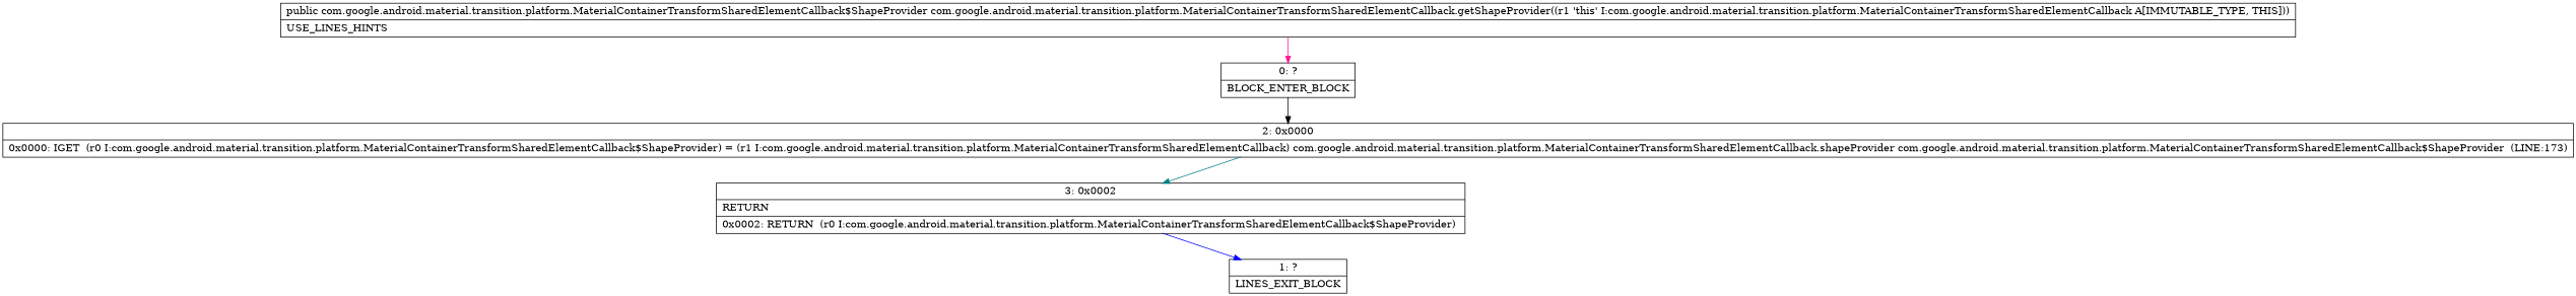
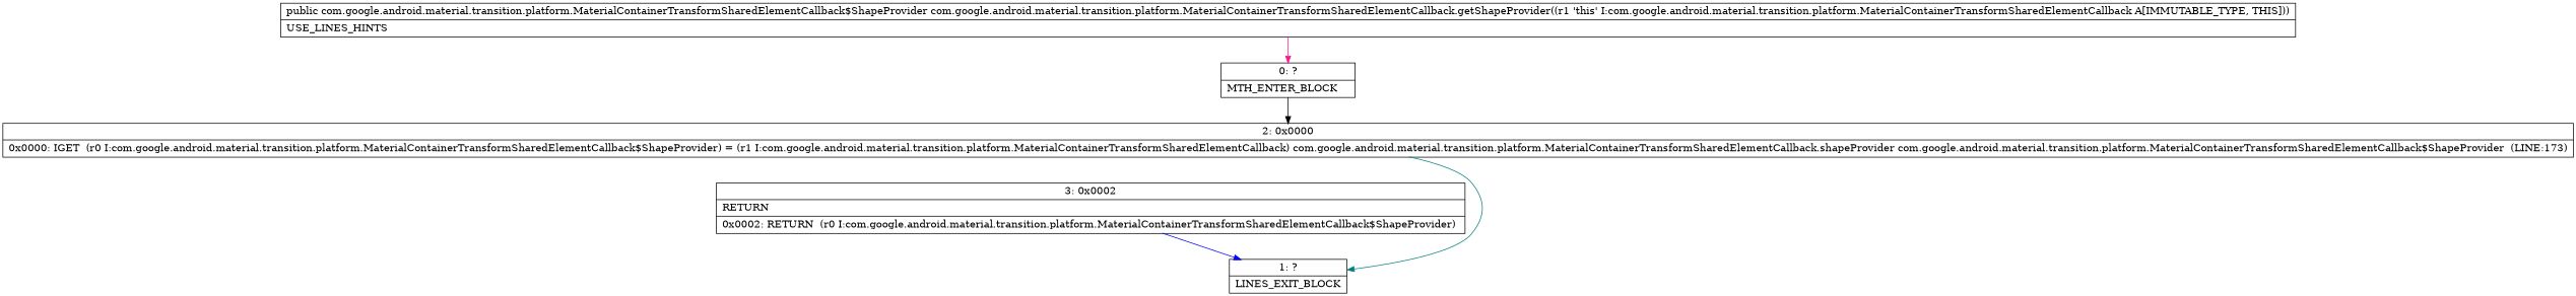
  digraph {
    node [shape=record]
-   n1 [label="{0\:\ ?|BLOCK_ENTER_BLOCK\l}"]
+   n1 [label="{0\:\ ?|MTH_ENTER_BLOCK\l}"]
    n2 [label="{2\:\ 0x0000|0x0000: IGET  (r0 I:com.google.android.material.transition.platform.MaterialContainerTransformSharedElementCallback$ShapeProvider) = (r1 I:com.google.android.material.transition.platform.MaterialContainerTransformSharedElementCallback) com.google.android.material.transition.platform.MaterialContainerTransformSharedElementCallback.shapeProvider com.google.android.material.transition.platform.MaterialContainerTransformSharedElementCallback$ShapeProvider  (LINE:173)\l}"]
    n3 [label="{3\:\ 0x0002|RETURN\l|0x0002: RETURN  (r0 I:com.google.android.material.transition.platform.MaterialContainerTransformSharedElementCallback$ShapeProvider) \l}"]
    n4 [label="{1\:\ ?|LINES_EXIT_BLOCK\l}"]
    n5 [label="{public com.google.android.material.transition.platform.MaterialContainerTransformSharedElementCallback$ShapeProvider com.google.android.material.transition.platform.MaterialContainerTransformSharedElementCallback.getShapeProvider((r1 'this' I:com.google.android.material.transition.platform.MaterialContainerTransformSharedElementCallback A[IMMUTABLE_TYPE, THIS]))  | USE_LINES_HINTS\l}"]
    n1 -> n2 [color=black]
-   n2 -> n3 [color=teal]
+   n2 -> n4 [color=teal]
    n3 -> n4 [color=blue]
    n5 -> n1 [color=deeppink]
  }
